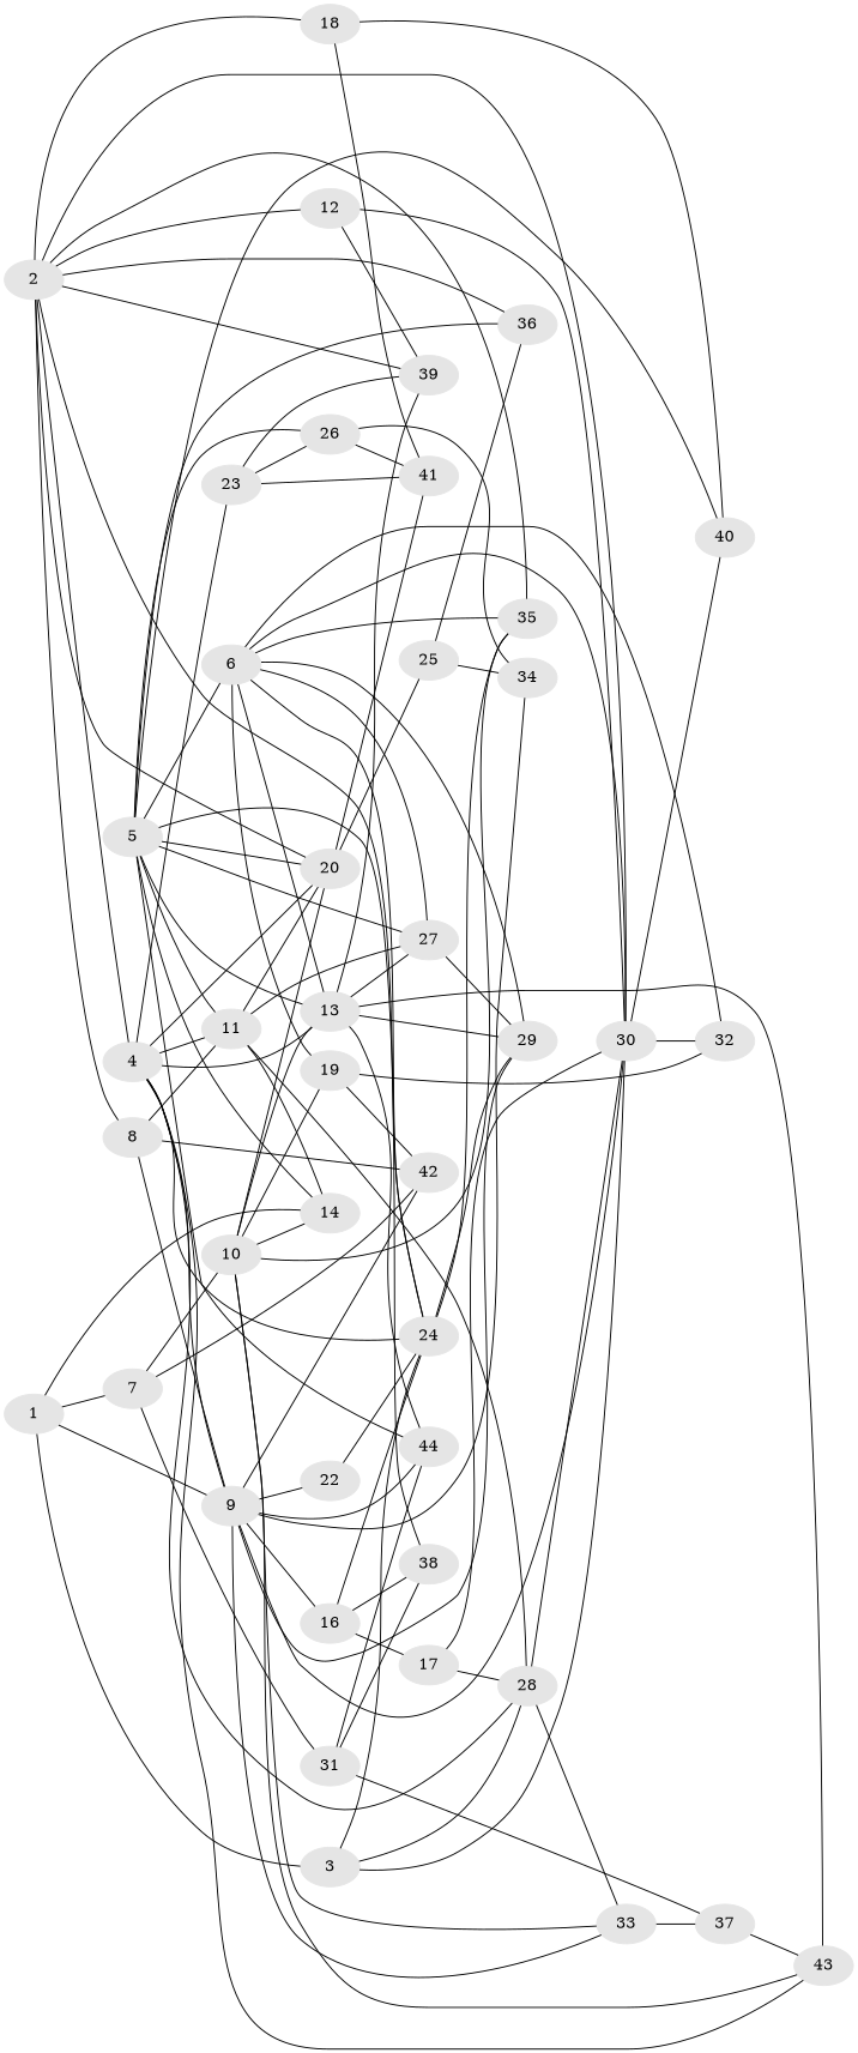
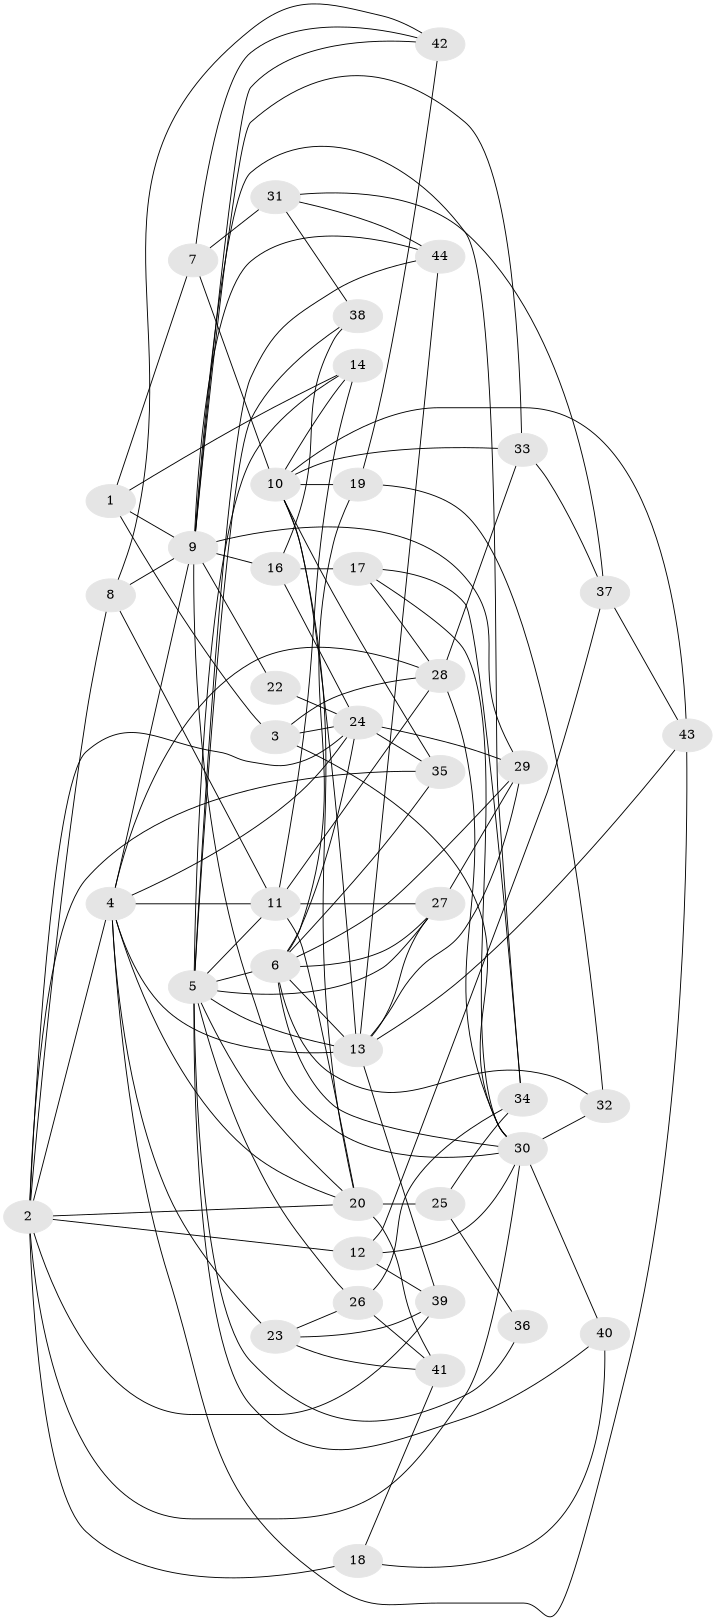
  graph {
    rankdir=LR
    node [color=gray90 style=filled]
    edge [weight=1.0]
    1
    3
    7
    9
    14
    24
    30
    28
    10
    31
    42
    44
    29
    16
    22
    33
    34
    2
    4
    8
    12
    18
    20
    35
    36
    39
    11
    13
    23
    43
    37
    40
    41
    25
    32
    27
    26
    5
    6
    38
    19
    17
    1 -- 3
    1 -- 7
    1 -- 9
    1 -- 14
    3 -- 24
    3 -- 30
    3 -- 28
    7 -- 10
    7 -- 31
    7 -- 42
    9 -- 30
    9 -- 42
    9 -- 44
    9 -- 29
    9 -- 16
    9 -- 22 [weight=2.0]
    9 -- 33
    9 -- 34
    24 -- 29 [weight=2.0]
    24 -- 35
    30 -- 40 [weight=2.0]
    30 -- 32 [weight=2.0]
    28 -- 30
    28 -- 33
    10 -- 14
    10 -- 33
    10 -- 20
    10 -- 35
    10 -- 13 [weight=2.0]
    10 -- 43
    10 -- 19
    31 -- 44
    31 -- 37
    31 -- 38
    16 -- 24
    16 -- 38
    16 -- 17
    22 -- 24 [weight=2.0]
    33 -- 37
    2 -- 24
    2 -- 30
    2 -- 4
    2 -- 8
    2 -- 12
    2 -- 18
    2 -- 20
    2 -- 35
-   2 -- 36
    2 -- 39
    4 -- 9
    4 -- 24
    4 -- 28 [weight=2.0]
    4 -- 20
    4 -- 11 [weight=3.0]
    4 -- 13
    4 -- 23
    4 -- 43
    8 -- 9
    8 -- 42
    8 -- 11
    12 -- 30
    12 -- 39
+   12 -- 37
    18 -- 40
    18 -- 41
    20 -- 41
    20 -- 25
    11 -- 14
    11 -- 28 [weight=2.0]
    11 -- 20 [weight=2.0]
    11 -- 27 [weight=2.0]
    13 -- 44
    13 -- 29
    13 -- 39
    13 -- 43
    13 -- 27
    23 -- 39
    23 -- 41
    23 -- 26
    37 -- 43
    25 -- 34
    25 -- 36
    27 -- 29
    26 -- 34
    26 -- 41
    5 -- 14
    5 -- 44
    5 -- 20
    5 -- 36
    5 -- 11
    5 -- 13
    5 -- 40
    5 -- 27
    5 -- 26
    5 -- 6
    5 -- 38 [weight=2.0]
    6 -- 24
    6 -- 30 [weight=2.0]
    6 -- 29
    6 -- 35
    6 -- 13
    6 -- 32
    6 -- 27
    6 -- 19
    19 -- 42
    19 -- 32
    17 -- 30
    17 -- 28
+   17 -- 34
  }
